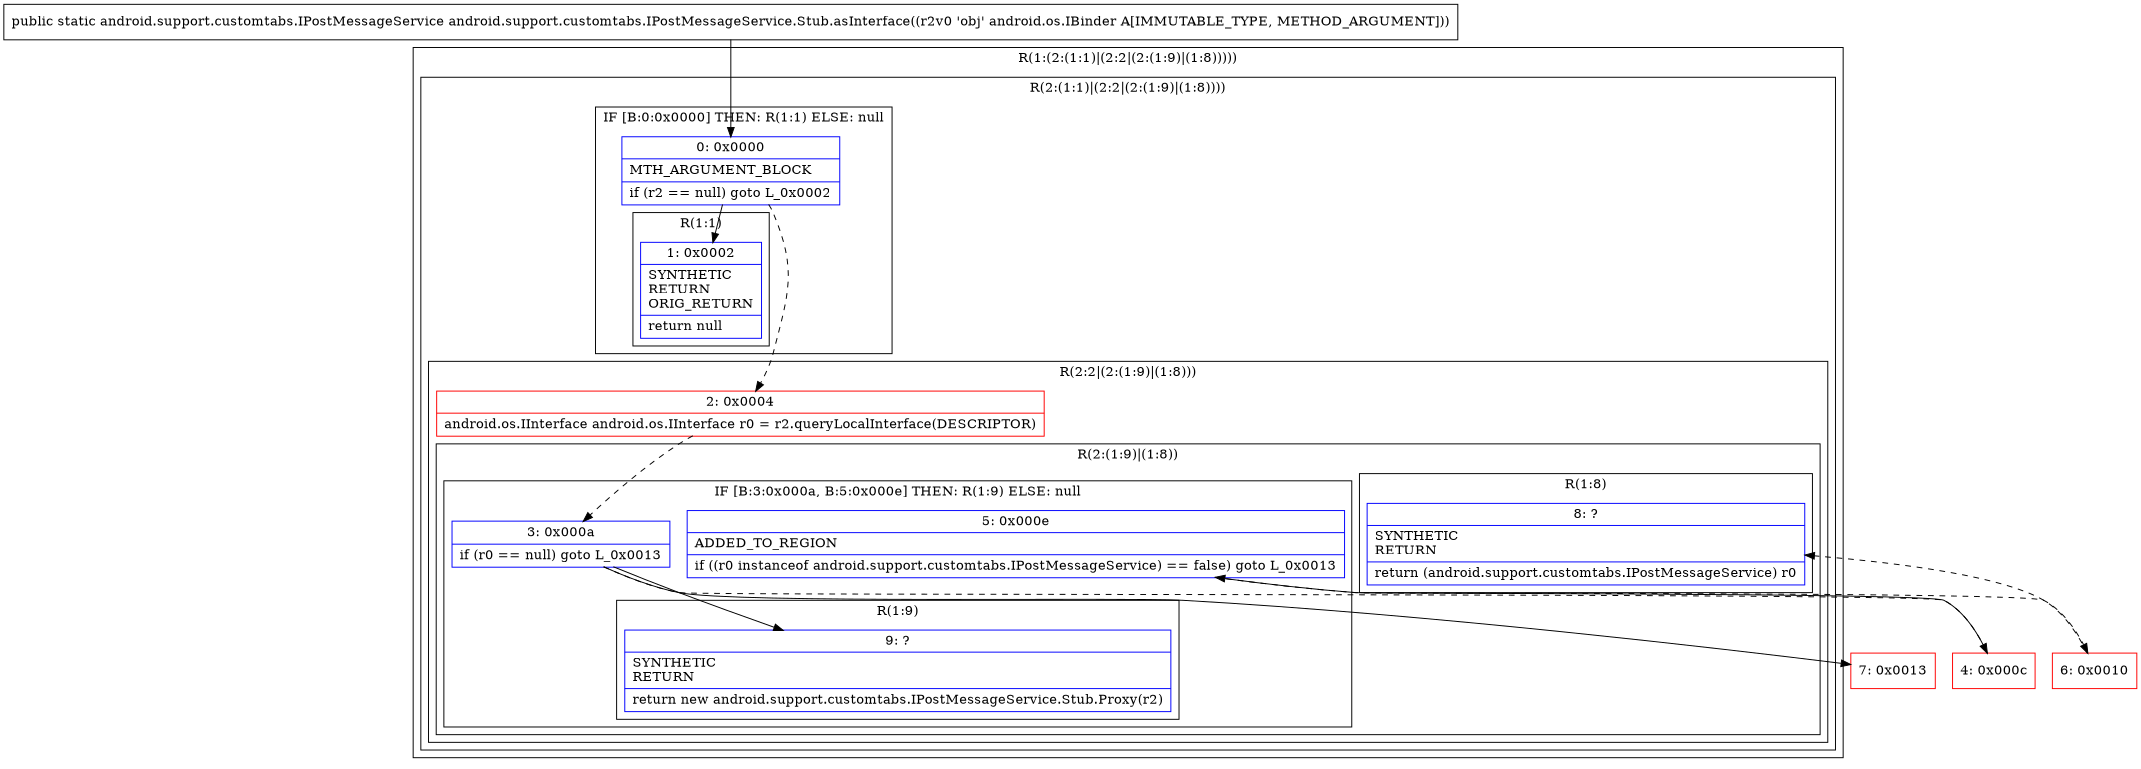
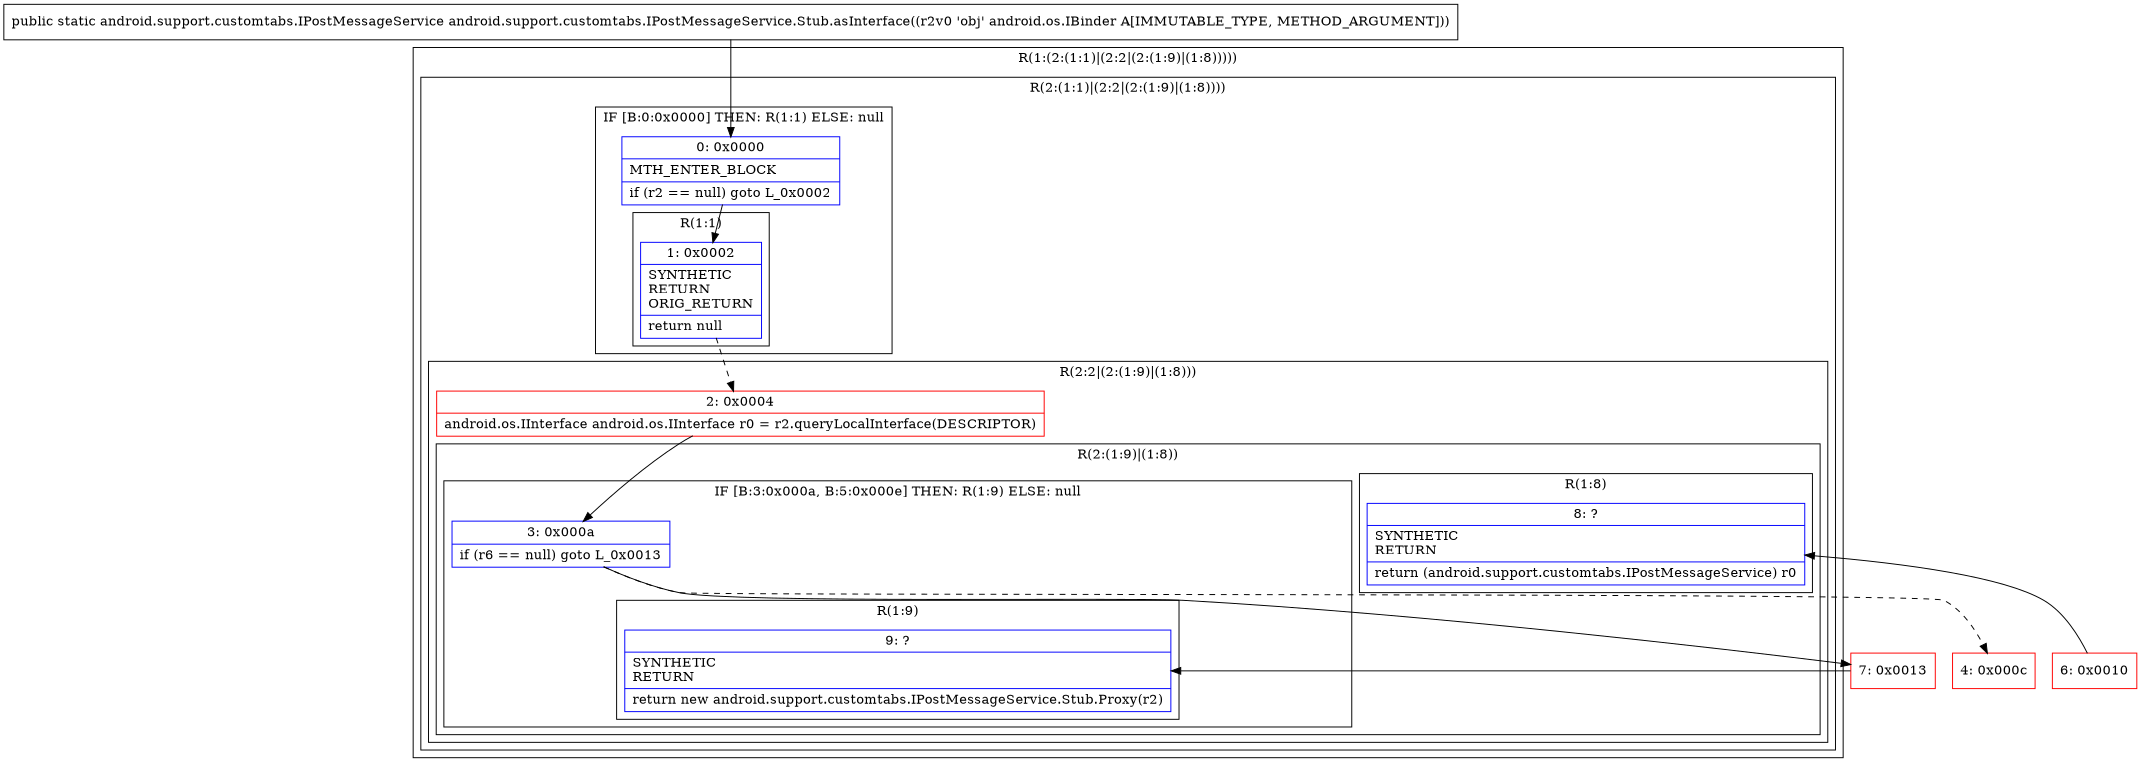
  digraph {
    node [color=blue shape=record]
    n1 [label="{1\:\ 0x0002|SYNTHETIC\lRETURN\lORIG_RETURN\l|return null\l}"]
-   n2 [label="{0\:\ 0x0000|MTH_ARGUMENT_BLOCK\l|if (r2 == null) goto L_0x0002\l}"]
+   n2 [label="{0\:\ 0x0000|MTH_ENTER_BLOCK\l|if (r2 == null) goto L_0x0002\l}"]
    n3 [label="{9\:\ ?|SYNTHETIC\lRETURN\l|return new android.support.customtabs.IPostMessageService.Stub.Proxy(r2)\l}"]
-   n4 [label="{3\:\ 0x000a|if (r0 == null) goto L_0x0013\l}"]
-   n5 [label="{5\:\ 0x000e|ADDED_TO_REGION\l|if ((r0 instanceof android.support.customtabs.IPostMessageService) == false) goto L_0x0013\l}"]
+   n4 [label="{3\:\ 0x000a|if (r6 == null) goto L_0x0013\l}"]
    n6 [label="{8\:\ ?|SYNTHETIC\lRETURN\l|return (android.support.customtabs.IPostMessageService) r0\l}"]
    n7 [color=red label="{2\:\ 0x0004|android.os.IInterface android.os.IInterface r0 = r2.queryLocalInterface(DESCRIPTOR)\l}"]
    n8 [color=red label="{4\:\ 0x000c}"]
    n9 [color=red label="{7\:\ 0x0013}"]
    n10 [color=red label="{6\:\ 0x0010}"]
    n11 [label="{public static android.support.customtabs.IPostMessageService android.support.customtabs.IPostMessageService.Stub.asInterface((r2v0 'obj' android.os.IBinder A[IMMUTABLE_TYPE, METHOD_ARGUMENT])) }" color=""]
    subgraph cluster_1 {
      label="R(1:(2:(1:1)|(2:2|(2:(1:9)|(1:8)))))"
      subgraph cluster_2 {
        label="R(2:(1:1)|(2:2|(2:(1:9)|(1:8))))"
        subgraph cluster_3 {
          label="IF [B:0:0x0000] THEN: R(1:1) ELSE: null"
          n2
          subgraph cluster_4 {
            label="R(1:1)"
            n1
          }
        }
        subgraph cluster_5 {
          label="R(2:2|(2:(1:9)|(1:8)))"
          n7
          subgraph cluster_6 {
            label="R(2:(1:9)|(1:8))"
            subgraph cluster_7 {
              label="IF [B:3:0x000a, B:5:0x000e] THEN: R(1:9) ELSE: null"
              n4
-             n5
              subgraph cluster_8 {
                label="R(1:9)"
                n3
              }
            }
            subgraph cluster_9 {
              label="R(1:8)"
              n6
            }
          }
        }
      }
    }
    n2 -> n1
-   n2 -> n7 [style=dashed]
+   n1 -> n7 [style=dashed]
    n4 -> n8 [style=dashed]
    n4 -> n9
-   n5 -> n10 [style=dashed]
-   n7 -> n4 [style=dashed]
-   n8 -> n5
-   n4 -> n3
-   n10 -> n6 [style=dashed]
+   n7 -> n4
+   n9 -> n3
+   n10 -> n6
    n11 -> n2
  }
